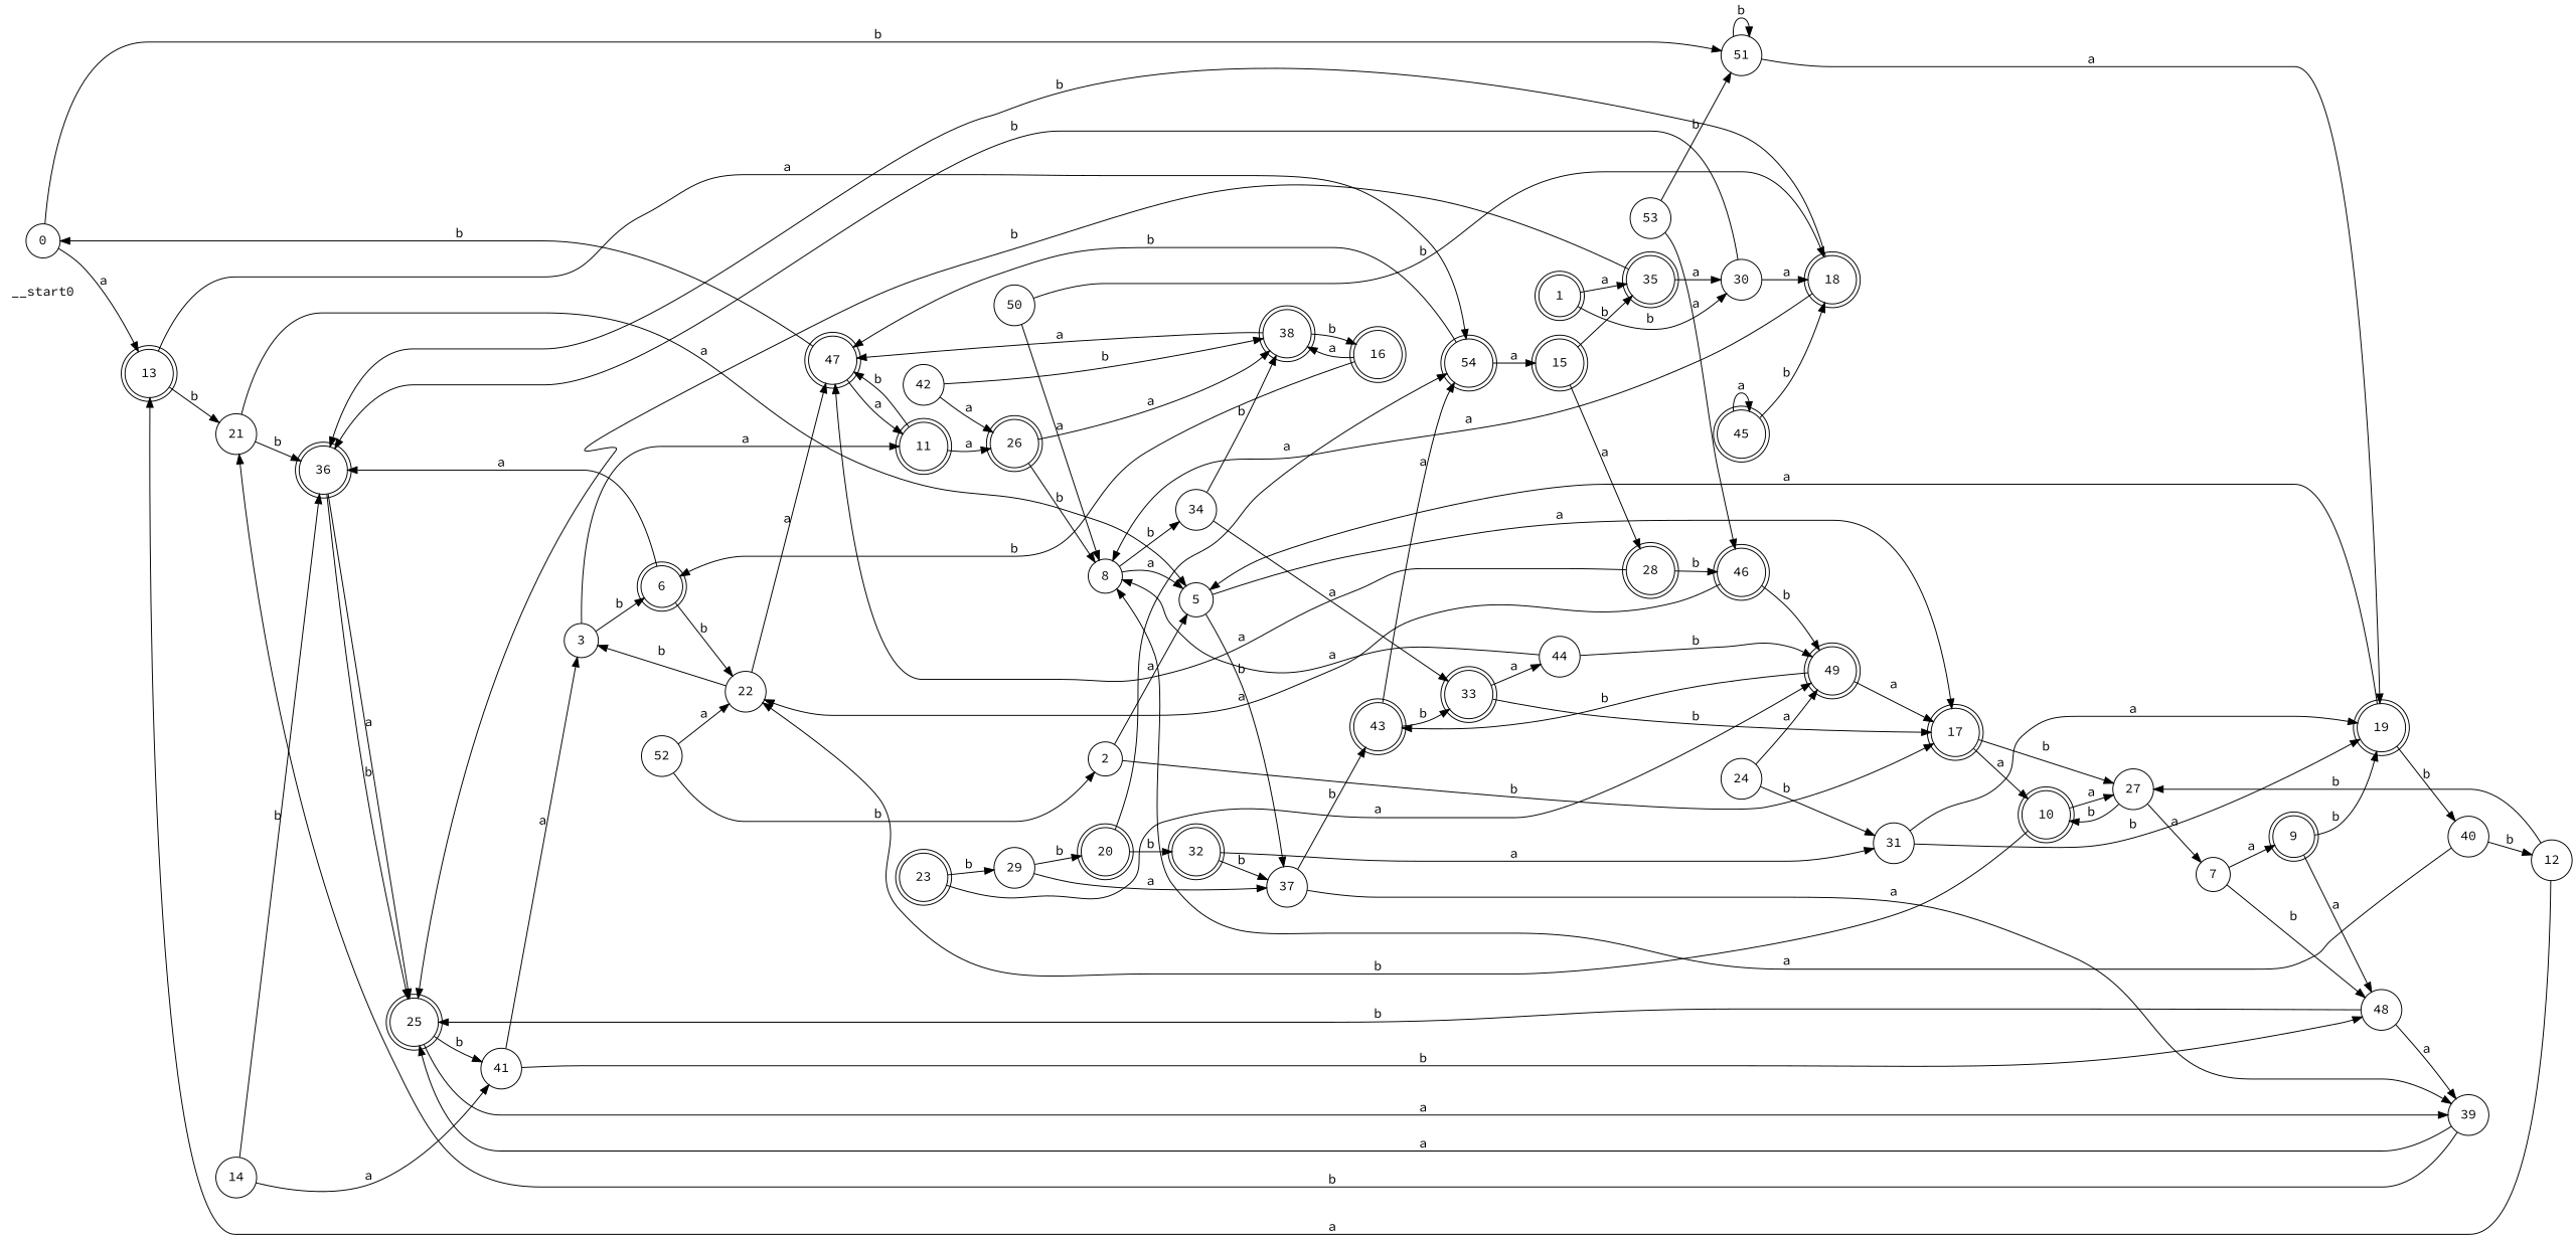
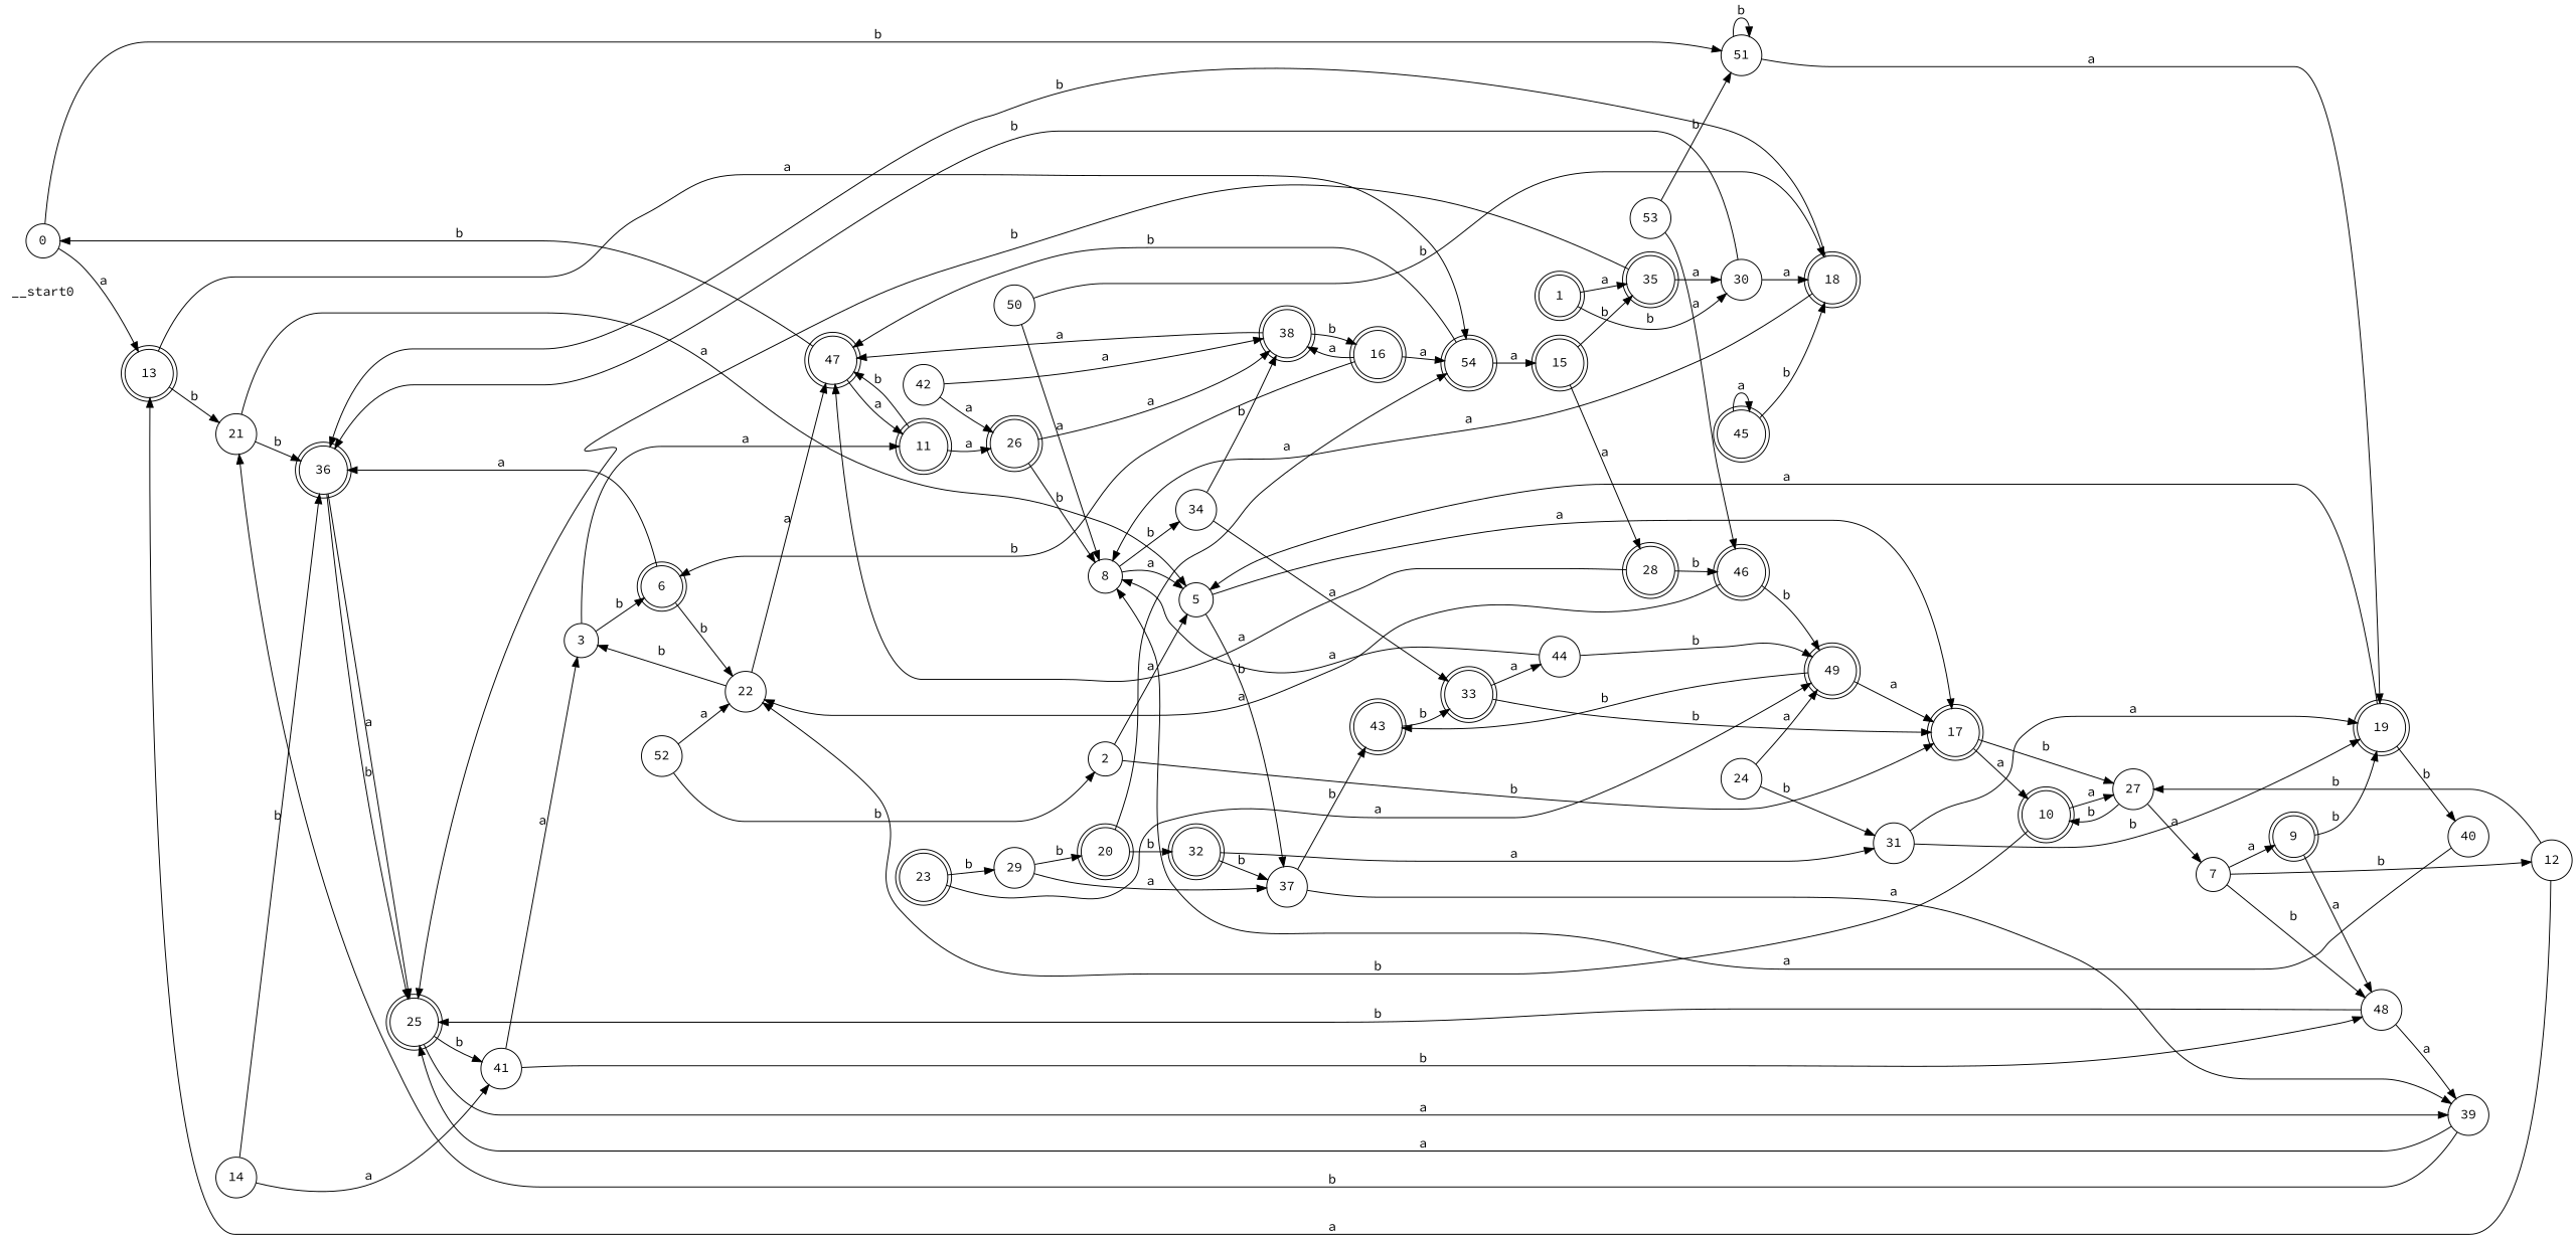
  digraph {
    fontname="Source Code Pro"
    rankdir=LR
    node [fontname="Source Code Pro" shape=circle color=black fillcolor=white style=filled]
    edge [fontname="Source Code Pro"]
    __start0 [shape=none color="" fillcolor="" style=""]
    n2 [label=0]
    n3 [label=13 shape=doublecircle style="rounded,filled"]
    n4 [label=51]
    n5 [label=21]
    n6 [label=54 shape=doublecircle style="rounded,filled"]
    n7 [label=19 shape=doublecircle style="rounded,filled"]
    n8 [label=1 shape=doublecircle style="rounded,filled"]
    n9 [label=30]
    n10 [label=35 shape=doublecircle style="rounded,filled"]
    n11 [label=36 shape=doublecircle style="rounded,filled"]
    n12 [label=18 shape=doublecircle style="rounded,filled"]
    n13 [label=25 shape=doublecircle style="rounded,filled"]
    n14 [label=2]
    n15 [label=5]
    n16 [label=17 shape=doublecircle style="rounded,filled"]
    n17 [label=37]
    n18 [label=10 shape=doublecircle style="rounded,filled"]
    n19 [label=27]
    n20 [label=3]
    n21 [label=6 shape=doublecircle style="rounded,filled"]
    n22 [label=11 shape=doublecircle style="rounded,filled"]
    n23 [label=22]
    n24 [label=26 shape=doublecircle style="rounded,filled"]
    n25 [label=47 shape=doublecircle style="rounded,filled"]
    n26 [label=39]
    n27 [label=43 shape=doublecircle style="rounded,filled"]
    n28 [label=7]
    n29 [label=9 shape=doublecircle style="rounded,filled"]
    n30 [label=48]
    n31 [label=8]
    n32 [label=34]
    n33 [label=38 shape=doublecircle style="rounded,filled"]
    n34 [label=33 shape=doublecircle style="rounded,filled"]
    n35 [label=40]
    n36 [label=12]
    n37 [label=15 shape=doublecircle style="rounded,filled"]
    n38 [label=14]
    n39 [label=41]
    n40 [label=28 shape=doublecircle style="rounded,filled"]
    n41 [label=46 shape=doublecircle style="rounded,filled"]
    n42 [label=16 shape=doublecircle style="rounded,filled"]
    n43 [label=20 shape=doublecircle style="rounded,filled"]
    n44 [label=32 shape=doublecircle style="rounded,filled"]
    n45 [label=31]
    n46 [label=23 shape=doublecircle style="rounded,filled"]
    n47 [label=29]
    n48 [label=49 shape=doublecircle style="rounded,filled"]
    n49 [label=24]
    n50 [label=44]
    n51 [label=42]
    n52 [label=45 shape=doublecircle style="rounded,filled"]
    n53 [label=50]
    n54 [label=52]
    n55 [label=53]
    n2 -> n3 [label=a]
    n2 -> n4 [label=b]
    n3 -> n5 [label=b]
    n3 -> n6 [label=a]
    n4 -> n4 [label=b]
    n4 -> n7 [label=a]
    n5 -> n11 [label=b]
    n5 -> n15 [label=a]
    n6 -> n25 [label=b]
    n6 -> n37 [label=a]
    n7 -> n15 [label=a]
    n7 -> n35 [label=b]
    n8 -> n9 [label=b]
    n8 -> n10 [label=a]
    n9 -> n11 [label=b]
    n9 -> n12 [label=a]
    n10 -> n9 [label=a]
    n10 -> n13 [label=b]
    n11 -> n13 [label=a]
    n11 -> n13 [label=b]
    n12 -> n11 [label=b]
    n12 -> n31 [label=a]
    n13 -> n26 [label=a]
    n13 -> n39 [label=b]
    n14 -> n15 [label=a]
    n14 -> n16 [label=b]
    n15 -> n16 [label=a]
    n15 -> n17 [label=b]
    n16 -> n18 [label=a]
    n16 -> n19 [label=b]
    n17 -> n26 [label=a]
    n17 -> n27 [label=b]
    n18 -> n19 [label=a]
    n18 -> n23 [label=b]
    n19 -> n18 [label=b]
    n19 -> n28 [label=a]
    n20 -> n21 [label=b]
    n20 -> n22 [label=a]
    n21 -> n11 [label=a]
    n21 -> n23 [label=b]
    n22 -> n24 [label=a]
    n22 -> n25 [label=b]
    n23 -> n20 [label=b]
    n23 -> n25 [label=a]
    n24 -> n31 [label=b]
    n24 -> n33 [label=a]
    n25 -> n2 [label=b]
    n25 -> n22 [label=a]
    n26 -> n5 [label=b]
    n26 -> n13 [label=a]
-   n27 -> n6 [label=a]
+   n42 -> n6 [label=a]
    n27 -> n34 [label=b]
    n28 -> n29 [label=a]
    n28 -> n30 [label=b]
    n29 -> n7 [label=b]
    n29 -> n30 [label=a]
    n30 -> n13 [label=b]
    n30 -> n26 [label=a]
    n31 -> n15 [label=a]
    n31 -> n32 [label=b]
    n32 -> n33 [label=b]
    n32 -> n34 [label=a]
    n33 -> n25 [label=a]
    n33 -> n42 [label=b]
    n34 -> n16 [label=b]
    n34 -> n50 [label=a]
    n35 -> n31 [label=a]
-   n35 -> n36 [label=b]
+   n28 -> n36 [label=b]
    n36 -> n3 [label=a]
    n36 -> n19 [label=b]
    n37 -> n10 [label=b]
    n37 -> n40 [label=a]
    n38 -> n11 [label=b]
    n38 -> n39 [label=a]
    n39 -> n20 [label=a]
    n39 -> n30 [label=b]
    n40 -> n25 [label=a]
    n40 -> n41 [label=b]
    n41 -> n23 [label=a]
    n41 -> n48 [label=b]
    n42 -> n21 [label=b]
    n42 -> n33 [label=a]
    n43 -> n6 [label=a]
    n43 -> n44 [label=b]
    n44 -> n17 [label=b]
    n44 -> n45 [label=a]
    n45 -> n7 [label=a]
    n45 -> n7 [label=b]
    n46 -> n47 [label=b]
    n46 -> n48 [label=a]
    n47 -> n17 [label=a]
    n47 -> n43 [label=b]
    n48 -> n16 [label=a]
    n48 -> n27 [label=b]
    n49 -> n45 [label=b]
    n49 -> n48 [label=a]
    n50 -> n31 [label=a]
    n50 -> n48 [label=b]
    n51 -> n24 [label=a]
-   n51 -> n33 [label=b]
+   n51 -> n33 [label=a]
    n52 -> n12 [label=b]
    n52 -> n52 [label=a]
    n53 -> n12 [label=b]
    n53 -> n31 [label=a]
    n54 -> n14 [label=b]
    n54 -> n23 [label=a]
    n55 -> n4 [label=b]
    n55 -> n41 [label=a]
  }
